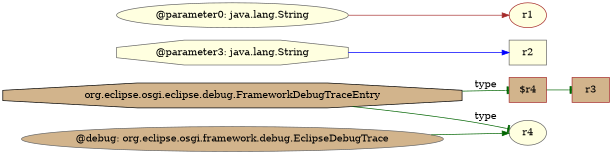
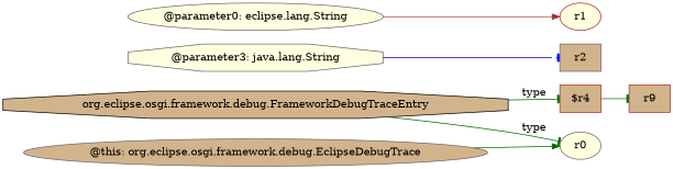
  digraph {
    rankdir=LR
    node [color=gray40 fillcolor=lightyellow shape=ellipse style=filled]
    edge [arrowhead=tee color=darkgreen]
-   n1 [color=black fillcolor=tan label="org.eclipse.osgi.eclipse.debug.FrameworkDebugTraceEntry" shape=octagon]
+   n1 [color=black fillcolor=tan label="org.eclipse.osgi.framework.debug.FrameworkDebugTraceEntry" shape=octagon]
    n2 [color=brown fillcolor=tan label="$r4" shape=box]
-   n3 [label=r4]
-   n4 [color=brown fillcolor=tan label=r3 shape=box]
+   n3 [label=r0]
+   n4 [color=brown fillcolor=tan label=r9 shape=box]
    n5 [label="@parameter3: java.lang.String" shape=octagon]
-   n6 [label=r2 shape=box]
-   n7 [fillcolor=tan label="@debug: org.eclipse.osgi.framework.debug.EclipseDebugTrace"]
-   n8 [label="@parameter0: java.lang.String"]
+   n6 [fillcolor=tan label=r2 shape=box]
+   n7 [fillcolor=tan label="@this: org.eclipse.osgi.framework.debug.EclipseDebugTrace"]
+   n8 [label="@parameter0: eclipse.lang.String"]
    n9 [color=brown label=r1]
    n1 -> n2 [label=type]
    n1 -> n3 [label=type]
    n2 -> n4
-   n5 -> n6 [arrowhead=normal color=blue]
+   n5 -> n6 [color=blue]
    n7 -> n3 [arrowhead=normal]
    n8 -> n9 [arrowhead=normal color=brown]
  }
